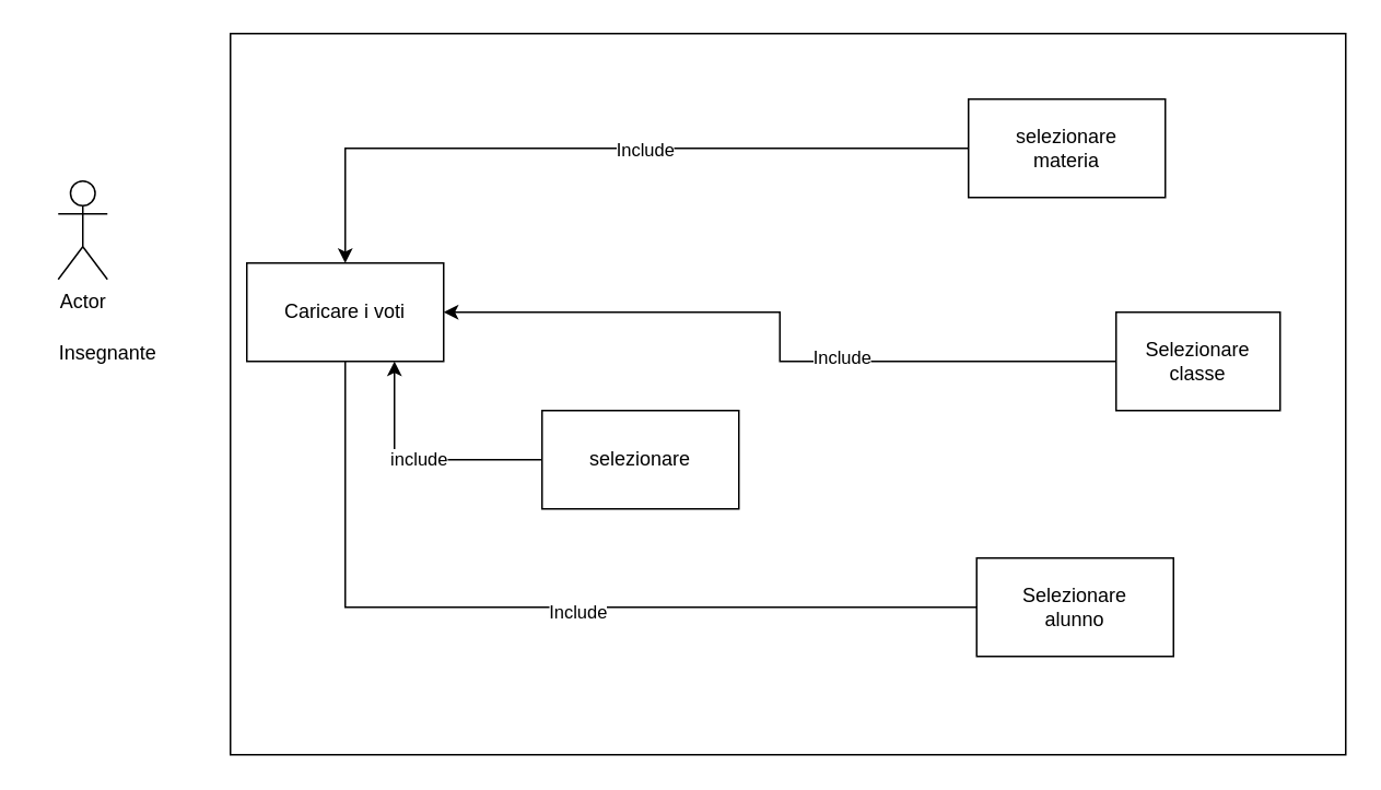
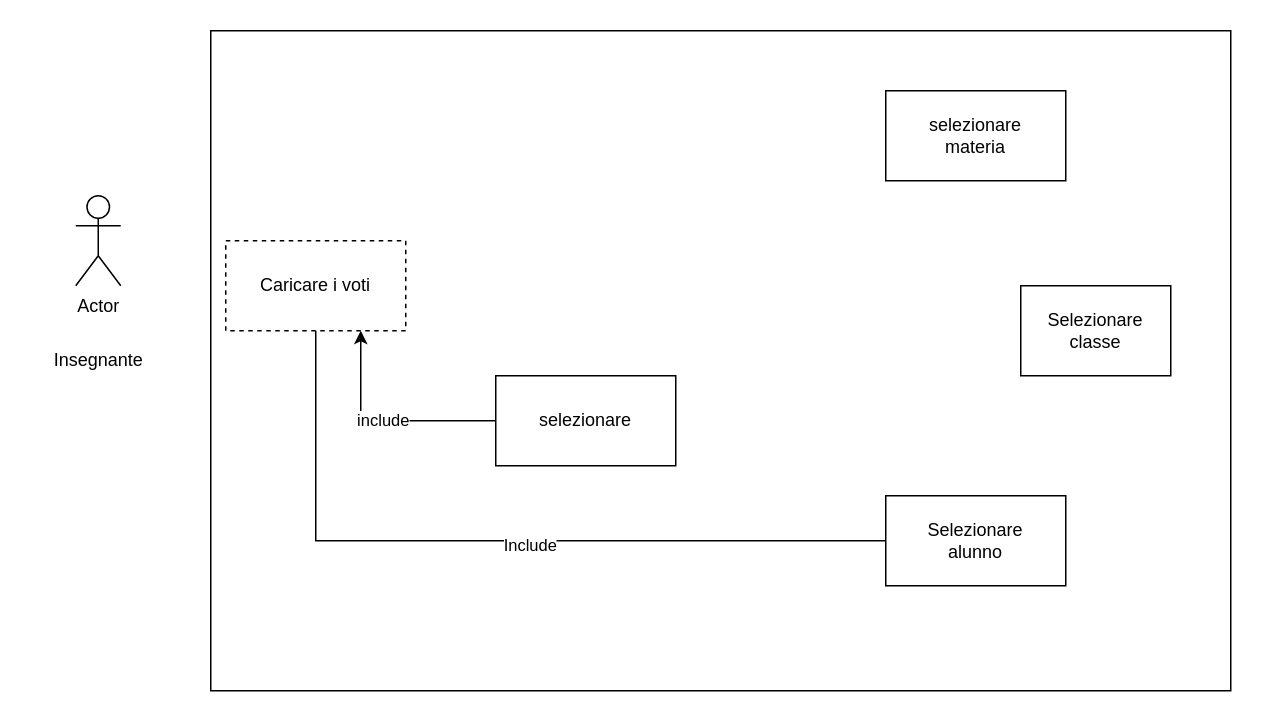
  <mxCell id="0" />
  <mxCell id="1" parent="0" />
- <mxCell id="2" value="Actor" style="shape=umlActor;verticalLabelPosition=bottom;verticalAlign=top;html=1;outlineConnect=0;" vertex="1" parent="1"><mxGeometry x="35" y="110" width="30" height="60" as="geometry" /></mxCell>
+ <mxCell id="2" value="Actor" style="shape=umlActor;verticalLabelPosition=bottom;verticalAlign=top;html=1;outlineConnect=0;" vertex="1" parent="1"><mxGeometry x="50" y="130" width="30" height="60" as="geometry" /></mxCell>
  <mxCell id="3" value="" style="rounded=0;whiteSpace=wrap;html=1;" vertex="1" parent="1"><mxGeometry x="140" y="20" width="680" height="440" as="geometry" /></mxCell>
- <mxCell id="4" value="Caricare i voti" style="rounded=0;whiteSpace=wrap;html=1;" vertex="1" parent="1"><mxGeometry x="150" y="160" width="120" height="60" as="geometry" /></mxCell>
- <mxCell id="5" style="edgeStyle=orthogonalEdgeStyle;rounded=0;orthogonalLoop=1;jettySize=auto;html=1;exitX=0;exitY=0.5;exitDx=0;exitDy=0;entryX=0.5;entryY=0;entryDx=0;entryDy=0;" edge="1" parent="1" source="7" target="4"><mxGeometry relative="1" as="geometry"><mxPoint x="340" y="180" as="targetPoint" /></mxGeometry></mxCell>
- <mxCell id="6" value="Include" style="edgeLabel;html=1;align=center;verticalAlign=middle;resizable=0;points=[];" vertex="1" connectable="0" parent="5"><mxGeometry x="-0.12" relative="1" as="geometry"><mxPoint as="offset" /></mxGeometry></mxCell>
+ <mxCell id="4" value="Caricare i voti" style="rounded=0;whiteSpace=wrap;html=1;dashed=1;" vertex="1" parent="1"><mxGeometry x="150" y="160" width="120" height="60" as="geometry" /></mxCell>
  <mxCell id="7" value="&lt;div&gt;selezionare &lt;br&gt;&lt;/div&gt;&lt;div&gt;materia&lt;br&gt;&lt;/div&gt;" style="rounded=0;whiteSpace=wrap;html=1;" vertex="1" parent="1"><mxGeometry x="590" y="60" width="120" height="60" as="geometry" /></mxCell>
- <mxCell id="8" style="edgeStyle=orthogonalEdgeStyle;rounded=0;orthogonalLoop=1;jettySize=auto;html=1;exitX=0;exitY=0.5;exitDx=0;exitDy=0;entryX=1;entryY=0.5;entryDx=0;entryDy=0;" edge="1" parent="1" source="10" target="4"><mxGeometry relative="1" as="geometry"><mxPoint x="330" y="210" as="targetPoint" /></mxGeometry></mxCell>
- <mxCell id="9" value="Include" style="edgeLabel;html=1;align=center;verticalAlign=middle;resizable=0;points=[];" vertex="1" connectable="0" parent="8"><mxGeometry x="-0.237" y="-3" relative="1" as="geometry"><mxPoint as="offset" /></mxGeometry></mxCell>
  <mxCell id="10" value="&lt;div&gt;Selezionare &lt;br&gt;&lt;/div&gt;&lt;div&gt;classe&lt;br&gt;&lt;/div&gt;" style="rounded=0;whiteSpace=wrap;html=1;" vertex="1" parent="1"><mxGeometry x="680" y="190" width="100" height="60" as="geometry" /></mxCell>
  <mxCell id="11" style="edgeStyle=orthogonalEdgeStyle;rounded=0;orthogonalLoop=1;jettySize=auto;html=1;exitX=0;exitY=0.5;exitDx=0;exitDy=0;entryX=0.5;entryY=1;entryDx=0;entryDy=0;endArrow=none;" edge="1" parent="1" source="13" target="4"><mxGeometry relative="1" as="geometry"><mxPoint x="330" y="210" as="targetPoint" /></mxGeometry></mxCell>
  <mxCell id="12" value="Include" style="edgeLabel;html=1;align=center;verticalAlign=middle;resizable=0;points=[];" vertex="1" connectable="0" parent="11"><mxGeometry x="-0.086" y="2" relative="1" as="geometry"><mxPoint as="offset" /></mxGeometry></mxCell>
- <mxCell id="13" value="&lt;div&gt;Selezionare &lt;br&gt;&lt;/div&gt;&lt;div&gt;alunno&lt;br&gt;&lt;/div&gt;" style="rounded=0;whiteSpace=wrap;html=1;" vertex="1" parent="1"><mxGeometry x="595" y="340" width="120" height="60" as="geometry" /></mxCell>
- <mxCell id="14" value="Insegnante" style="text;html=1;align=center;verticalAlign=middle;resizable=0;points=[];autosize=1;strokeColor=none;fillColor=none;" vertex="1" parent="1"><mxGeometry y="200" width="90" height="30" as="geometry" x="20" /></mxCell>
+ <mxCell id="13" value="&lt;div&gt;Selezionare &lt;br&gt;&lt;/div&gt;&lt;div&gt;alunno&lt;br&gt;&lt;/div&gt;" style="rounded=0;whiteSpace=wrap;html=1;" vertex="1" parent="1"><mxGeometry x="590" y="330" width="120" height="60" as="geometry" /></mxCell>
+ <mxCell id="14" value="Insegnante" style="text;html=1;align=center;verticalAlign=middle;resizable=0;points=[];autosize=1;strokeColor=none;fillColor=none;" vertex="1" parent="1"><mxGeometry x="20" y="225" width="90" height="30" as="geometry" /></mxCell>
  <mxCell id="15" value="include" style="edgeStyle=orthogonalEdgeStyle;rounded=0;orthogonalLoop=1;jettySize=auto;html=1;exitX=0;exitY=0.5;exitDx=0;exitDy=0;entryX=0.75;entryY=1;entryDx=0;entryDy=0;" edge="1" parent="1" source="16" target="4"><mxGeometry relative="1" as="geometry" /></mxCell>
  <mxCell id="16" value="selezionare" style="rounded=0;whiteSpace=wrap;html=1;" vertex="1" parent="1"><mxGeometry x="330" y="250" width="120" height="60" as="geometry" /></mxCell>
